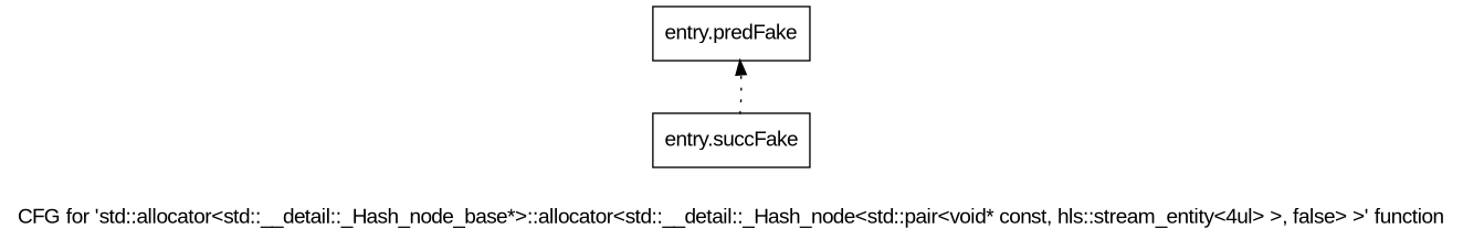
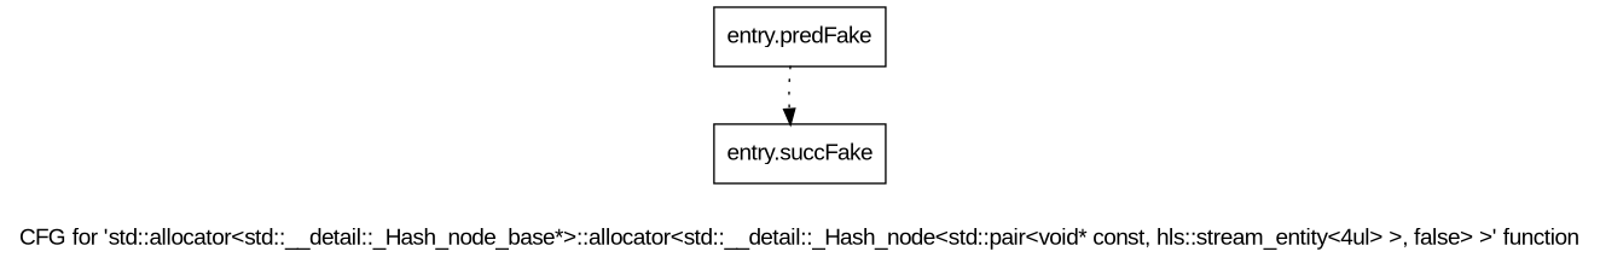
  digraph {
    label="CFG for 'std::allocator\<std::__detail::_Hash_node_base*\>::allocator\<std::__detail::_Hash_node\<std::pair\<void* const, hls::stream_entity\<4ul\> \>, false\> \>' function"
    fontname="Liberation Sans"
    node [shape=record fontname="Liberation Sans"]
    n1 [label="{entry.predFake}"]
    n2 [filename="/tools/Xilinx/Vitis_HLS/2022.1/tps/lnx64/gcc-8.3.0/lib/gcc/x86_64-pc-linux-gnu/8.3.0/../../../../include/c++/8.3.0/bits/allocator.h" label="{entry.succFake}" linenumber=137]
-   n2 -> n1 [execusionnum=11 filename="/tools/Xilinx/Vitis_HLS/2022.1/tps/lnx64/gcc-8.3.0/lib/gcc/x86_64-pc-linux-gnu/8.3.0/../../../../include/c++/8.3.0/bits/allocator.h" style=dotted fontname="Liberation Sans"]
+   n1 -> n2 [execusionnum=11 filename="/tools/Xilinx/Vitis_HLS/2022.1/tps/lnx64/gcc-8.3.0/lib/gcc/x86_64-pc-linux-gnu/8.3.0/../../../../include/c++/8.3.0/bits/allocator.h" style=dotted fontname="Liberation Sans"]
  }
